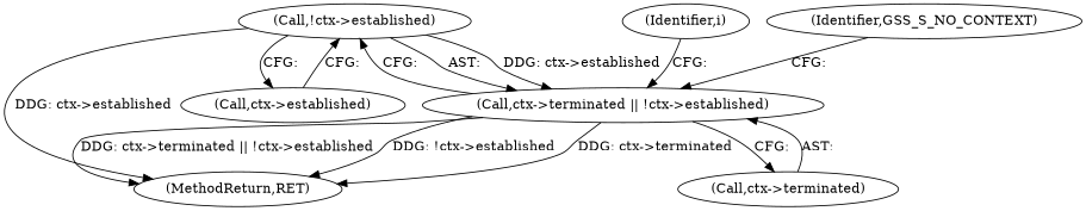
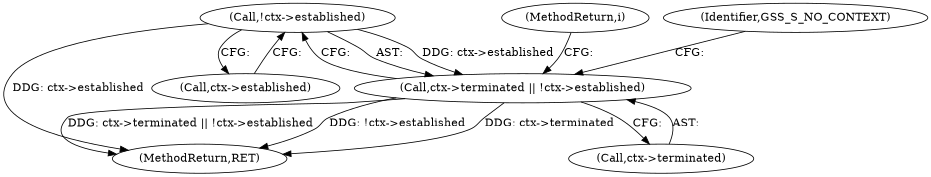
  digraph {
    n1 [label="(Call,!ctx->established)"]
    n2 [label="(Call,ctx->terminated || !ctx->established)"]
    n3 [label="(MethodReturn,RET)"]
    n4 [label="(Call,ctx->established)"]
    n5 [label="(Call,ctx->terminated)"]
-   n6 [label="(Identifier,i)"]
+   n6 [label="(MethodReturn,i)"]
    n7 [label="(Identifier,GSS_S_NO_CONTEXT)"]
    n1 -> n2 [label="AST: "]
    n1 -> n2 [label="DDG: ctx->established"]
    n1 -> n3 [label="DDG: ctx->established"]
    n1 -> n4 [label="CFG: "]
    n2 -> n1 [label="CFG: "]
    n2 -> n3 [label="DDG: ctx->terminated"]
    n2 -> n3 [label="DDG: ctx->terminated || !ctx->established"]
    n2 -> n3 [label="DDG: !ctx->established"]
    n2 -> n5 [label="CFG: "]
    n4 -> n1 [label="CFG: "]
    n5 -> n2 [label="AST: "]
    n6 -> n2 [label="CFG: "]
    n7 -> n2 [label="CFG: "]
  }
